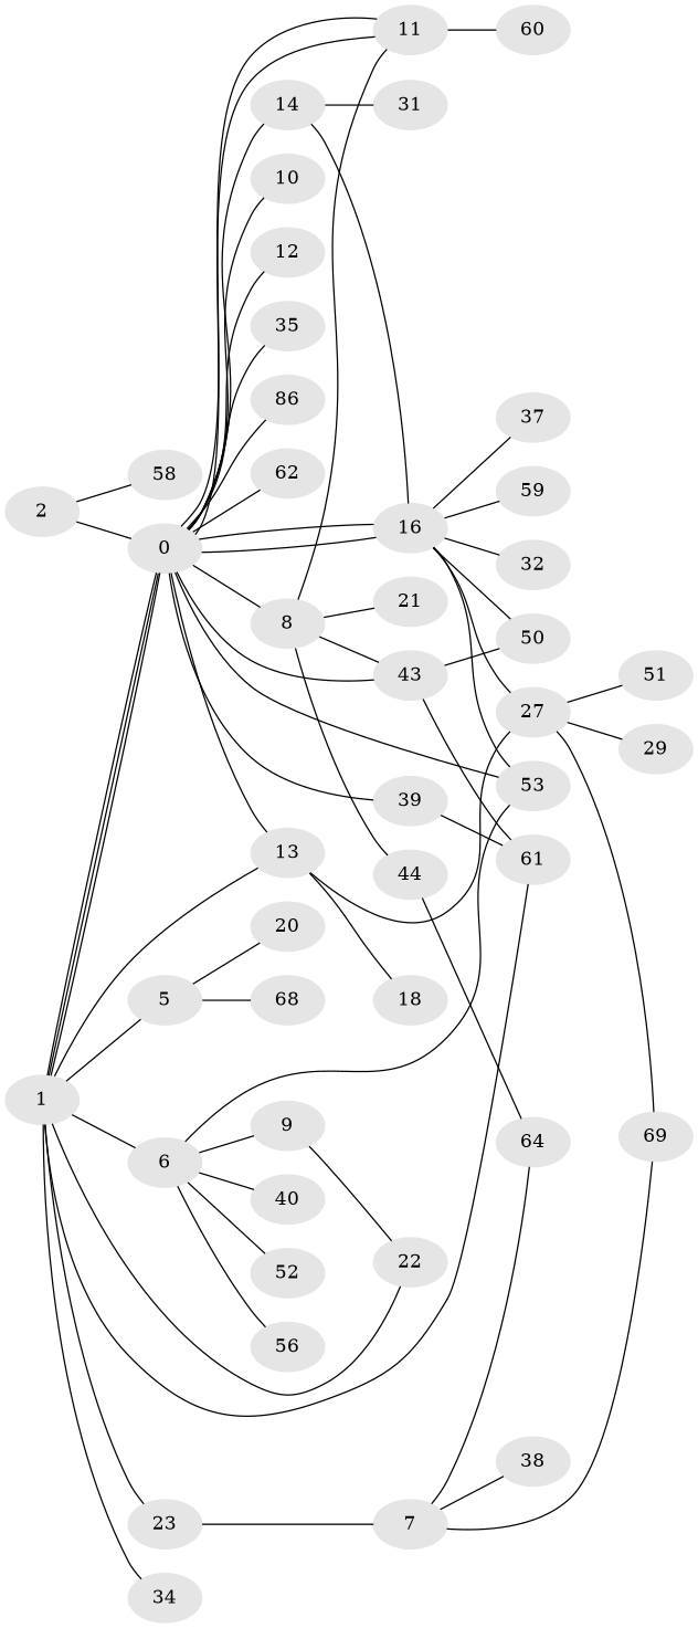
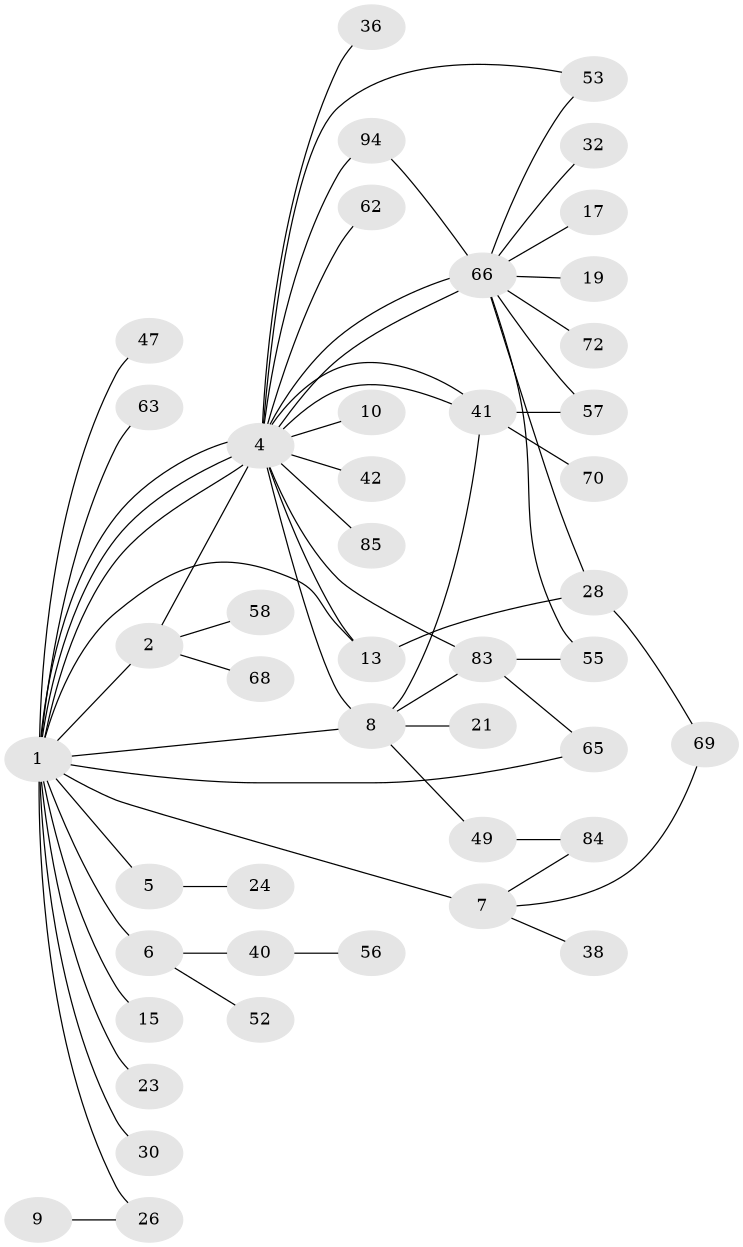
  graph {
    rankdir=LR
    node [color=gray90 style=filled]
    1 [super="+3"]
    2
-   4 [super="+19" label=0]
+   4 [super="+19"]
    5 [super="+61"]
    6 [super="+24"]
    7 [super="+26"]
    8 [super="+11"]
    13 [super="+33"]
-   22 [super="+45"]
+   15
+   22 [super="+45" label=26]
    23 [super="+25"]
-   30 [label=34]
-   65 [super="+67" label=61]
+   30
+   47
+   63
+   65 [super="+67"]
    58
    10 [super="+42"]
-   12
-   14 [super="+17"]
-   16 [super="+34"]
-   35
-   36 [super="+46" label=86]
-   39 [super="+44"]
-   41 [super="+54" label=11]
-   43 [super="+66"]
+   12 [label=42]
+   14 [super="+17" label=94]
+   16 [super="+34" label=66]
+   35 [label=85]
+   36 [super="+46"]
+   41 [super="+54"]
+   43 [super="+66" label=83]
    53 [super="+60"]
    62
-   20
+   20 [label=24]
    68
    9
    40
    52
    56
    38
-   64
+   64 [label=84]
    69
    21 [super="+28"]
-   49 [label=44]
-   18
-   27 [super="+48"]
-   31 [super="+55"]
+   49
+   27 [super="+48" label=28]
    32
-   37
-   50
-   59
-   70 [label=60]
-   29
-   51
+   37 [label=17]
+   50 [label=55]
+   57 [super="+73"]
+   59 [label=19]
+   72
+   70
+   1 -- 2
    1 -- 4
    1 -- 4
    1 -- 4
    1 -- 5
    1 -- 6
-   23 -- 7
+   1 -- 7
+   1 -- 8
    1 -- 13
+   1 -- 15
    1 -- 22
    1 -- 23
    1 -- 30
+   1 -- 47
+   1 -- 63
    1 -- 65
    2 -- 4
    2 -- 58
    4 -- 8
    4 -- 13
    4 -- 10
    4 -- 12
    4 -- 14
    4 -- 16
    4 -- 16
    4 -- 35
    4 -- 36
-   4 -- 39
    4 -- 41
    4 -- 41
    4 -- 43
    4 -- 53
    4 -- 62
    5 -- 20
-   5 -- 68
-   6 -- 53
-   6 -- 9
+   2 -- 68
    6 -- 40
    6 -- 52
-   6 -- 56
+   40 -- 56
    7 -- 38
    7 -- 64
    7 -- 69
    8 -- 41
    8 -- 43
    8 -- 21
    8 -- 49
-   13 -- 18
    13 -- 27
    14 -- 16
-   14 -- 31
    16 -- 53
    16 -- 27
    16 -- 32
    16 -- 37
    16 -- 50
+   16 -- 57
    16 -- 59
-   39 -- 65
+   16 -- 72
+   41 -- 57
    41 -- 70
    43 -- 65
    43 -- 50
    9 -- 22
    49 -- 64
    27 -- 69
-   27 -- 29
-   27 -- 51
  }
